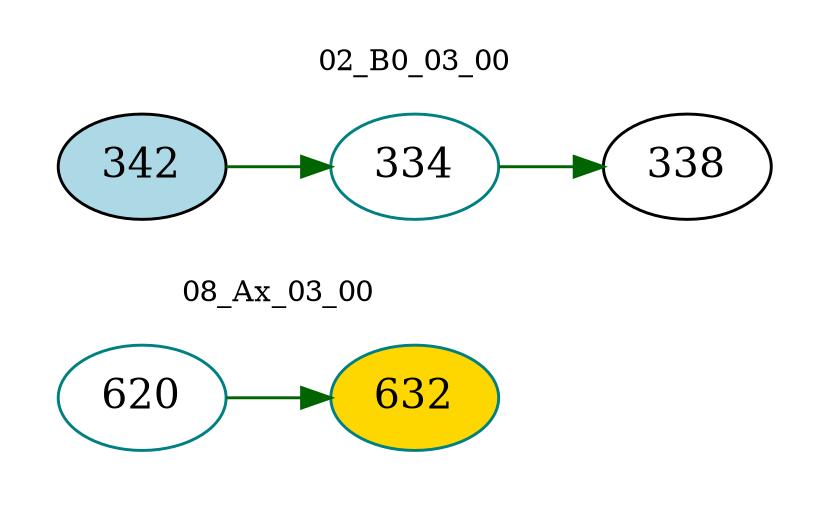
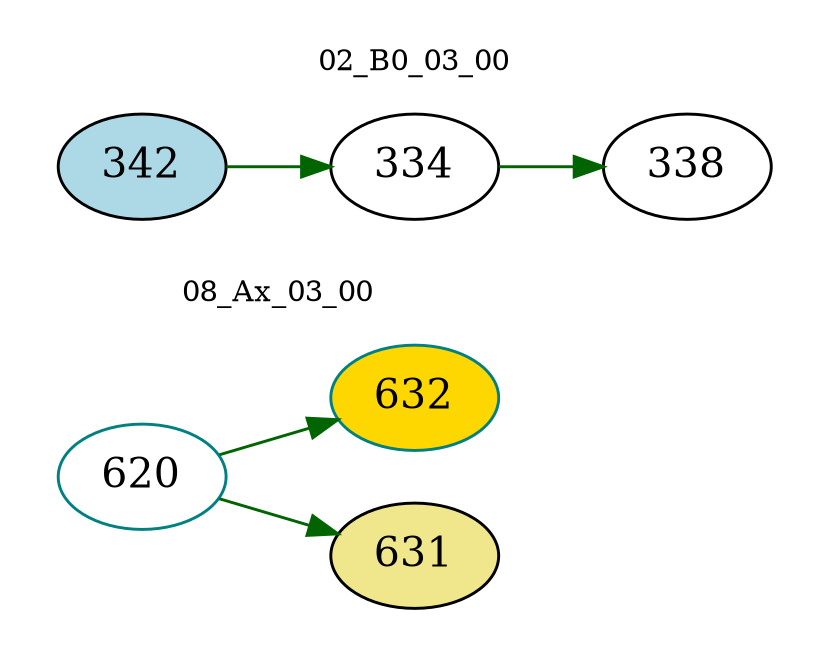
  digraph {
    rankdir=LR
    node [color=teal fillcolor=white style=filled]
    edge [color=darkgreen]
    n1 [label=620]
+   n2 [color=black fillcolor=khaki label=631]
    n3 [fillcolor=gold label=632]
-   n4 [label=334]
+   n4 [color=black label=334]
    n5 [color=black fillcolor=lightblue label=342]
    n6 [color=black label=338]
    subgraph cluster_1 {
      color=white
      fontsize=10
      label="08_Ax_03_00"
      n1
+     n2
      n3
    }
    subgraph cluster_2 {
      color=white
      fontsize=10
      label="02_B0_03_00"
      n4
      n5
      n6
    }
+   n1 -> n2
    n1 -> n3
    n4 -> n6
    n5 -> n4
  }
